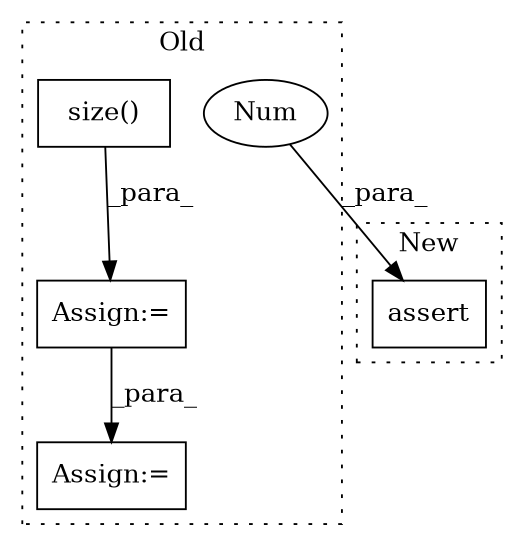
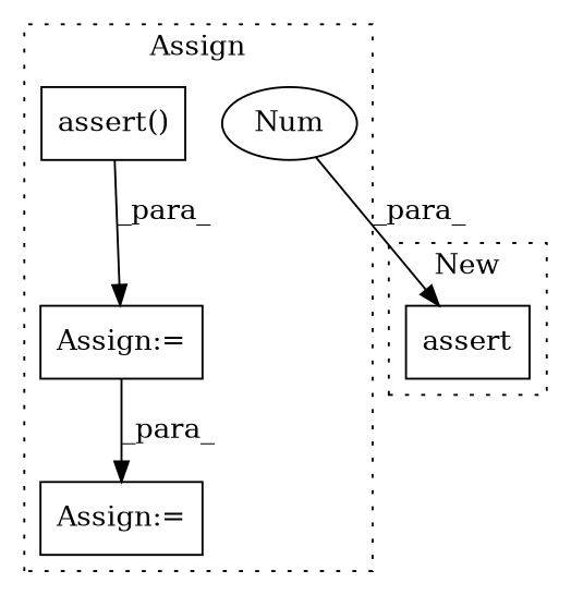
  digraph {
    fontname="DejaVu Serif"
    node [a=68 fontname="DejaVu Serif" l=3 shape=box]
    edge [fontname="DejaVu Serif"]
-   n1 [a=75 l="11,1" label="size()" s="4010,4022"]
+   n1 [a=75 l="11,1" label="assert()" s="4010,4022"]
    n2 [a=76 l=1 label=Num s=4021 shape=ellipse]
    n3 [label="Assign:=" s=7361]
    n4 [label="Assign:=" s=7325]
    n5 [a=65 l=7 label=assert s=4102]
    subgraph cluster_1 {
-     label=Old
+     label=Assign
      style=dotted
      n1
      n2
      n3
      n4
    }
    subgraph cluster_2 {
      label=New
      style=dotted
      n5
    }
    n1 -> n4 [label=_para_]
    n2 -> n5 [label=_para_]
    n4 -> n3 [label=_para_]
  }
